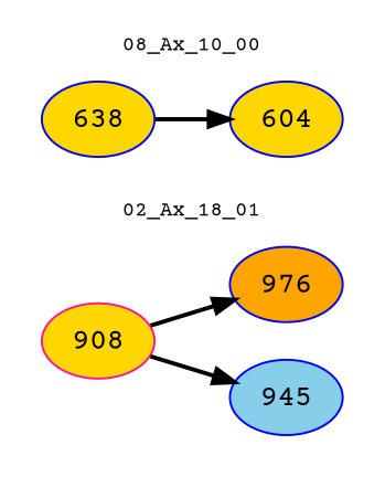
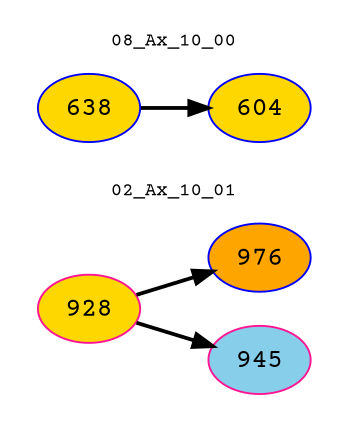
  digraph {
    fontname="Courier Prime"
    rankdir=LR
    node [color=blue fillcolor=gold fontname="Courier Prime" style=filled]
    edge [color=black fontname="Courier Prime" style=bold]
-   n1 [color=deeppink label=908]
-   n2 [fillcolor=skyblue label=945]
+   n1 [color=deeppink label=928]
+   n2 [color=deeppink fillcolor=skyblue label=945]
    n3 [fillcolor=orange label=976]
    n4 [label=638]
    n5 [label=604]
    subgraph cluster_1 {
      color=white
      fontsize=10
-     label="02_Ax_18_01"
+     label="02_Ax_10_01"
      n1
      n2
      n3
    }
    subgraph cluster_2 {
      color=white
      fontsize=10
      label="08_Ax_10_00"
      n4
      n5
    }
    n1 -> n2
    n1 -> n3
    n4 -> n5
  }
